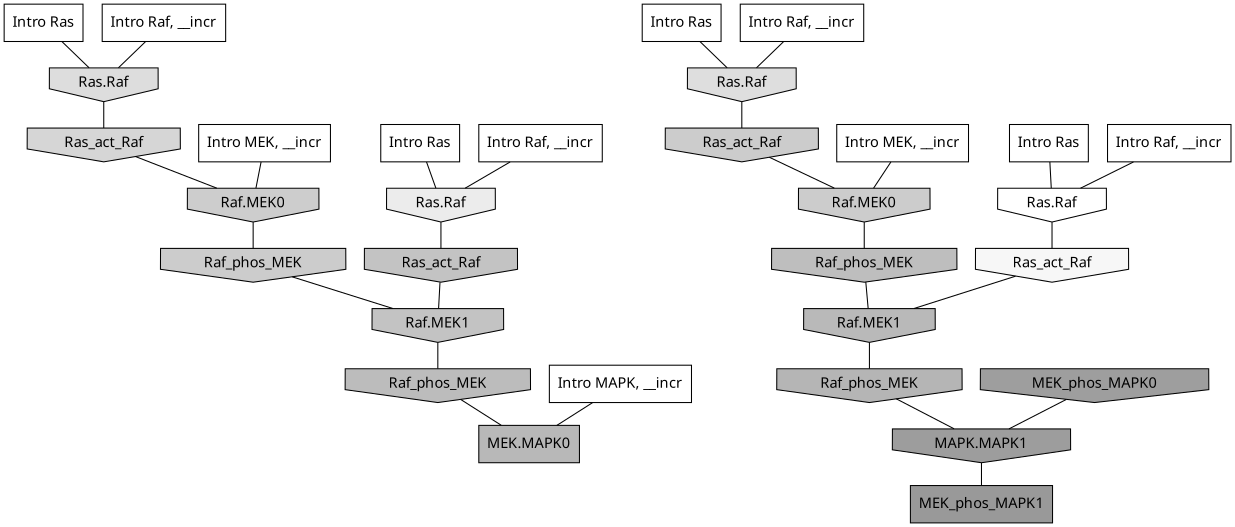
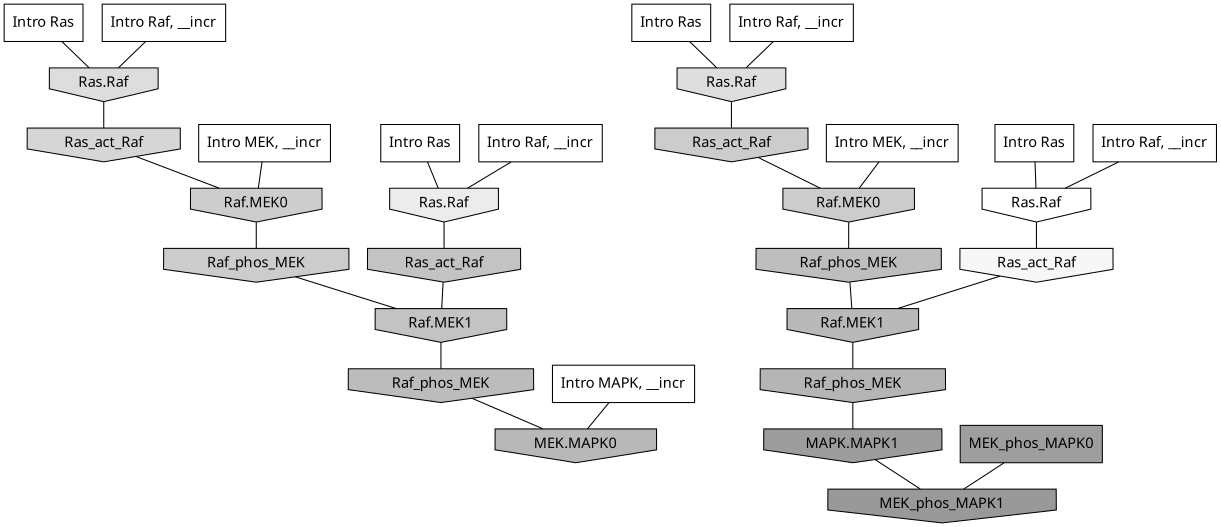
  digraph {
    rankdir=TB
    ranksep=0.30
    node [fillcolor="0.000 0.000 1.000" fontname="CMU Serif" shape=invhouse style=filled]
    edge [color="0.000 0.000 0.000" dir=none fontname="CMU Serif"]
    n1 [label="Intro Ras" shape=rectangle]
    n2 [fillcolor="0.000 0.000 0.866" label="Ras.Raf"]
    n3 [fillcolor="0.000 0.000 0.838" label=Ras_act_Raf]
    n4 [label="Intro Ras" shape=rectangle]
    n5 [fillcolor="0.000 0.000 0.871" label="Ras.Raf"]
    n6 [fillcolor="0.000 0.000 0.800" label=Ras_act_Raf]
    n7 [label="Intro Ras" shape=rectangle]
    n8 [label="Ras.Raf"]
    n9 [fillcolor="0.000 0.000 0.968" label=Ras_act_Raf]
    n10 [label="Intro Ras" shape=rectangle]
    n11 [fillcolor="0.000 0.000 0.923" label="Ras.Raf"]
    n12 [fillcolor="0.000 0.000 0.762" label=Ras_act_Raf]
    n13 [label="Intro Raf, __incr" shape=rectangle]
    n14 [label="Intro Raf, __incr" shape=rectangle]
    n15 [label="Intro Raf, __incr" shape=rectangle]
    n16 [label="Intro Raf, __incr" shape=rectangle]
    n17 [label="Intro MEK, __incr" shape=rectangle]
    n18 [fillcolor="0.000 0.000 0.800" label="Raf.MEK0"]
    n19 [fillcolor="0.000 0.000 0.743" label=Raf_phos_MEK]
    n20 [label="Intro MEK, __incr" shape=rectangle]
    n21 [fillcolor="0.000 0.000 0.804" label="Raf.MEK0"]
    n22 [fillcolor="0.000 0.000 0.797" label=Raf_phos_MEK]
    n23 [label="Intro MAPK, __incr" shape=rectangle]
-   n24 [fillcolor="0.000 0.000 0.720" label="MEK.MAPK0" shape=box]
+   n24 [fillcolor="0.000 0.000 0.720" label="MEK.MAPK0"]
    n25 [fillcolor="0.000 0.000 0.725" label="Raf.MEK1"]
    n26 [fillcolor="0.000 0.000 0.710" label=Raf_phos_MEK]
    n27 [fillcolor="0.000 0.000 0.762" label="Raf.MEK1"]
    n28 [fillcolor="0.000 0.000 0.735" label=Raf_phos_MEK]
    n29 [fillcolor="0.000 0.000 0.617" label="MAPK.MAPK1"]
-   n30 [fillcolor="0.000 0.000 0.618" label=MEK_phos_MAPK0]
-   n31 [fillcolor="0.000 0.000 0.600" label=MEK_phos_MAPK1 shape=box]
+   n30 [fillcolor="0.000 0.000 0.618" label=MEK_phos_MAPK0 shape=box]
+   n31 [fillcolor="0.000 0.000 0.600" label=MEK_phos_MAPK1]
    n1 -> n2
    n2 -> n3
    n3 -> n21
    n4 -> n5
    n5 -> n6
    n6 -> n18
    n7 -> n8
    n8 -> n9
    n9 -> n25
    n10 -> n11
    n11 -> n12
    n12 -> n27
    n13 -> n2
    n14 -> n8
    n15 -> n5
    n16 -> n11
    n17 -> n18
    n18 -> n19
    n19 -> n25
    n20 -> n21
    n21 -> n22
    n22 -> n27
    n23 -> n24
    n25 -> n26
    n26 -> n29
    n27 -> n28
    n28 -> n24
    n29 -> n31
-   n30 -> n29
+   n30 -> n31
  }
